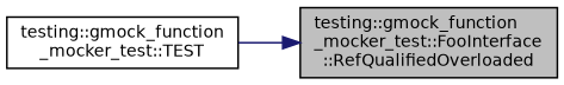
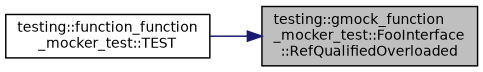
  digraph {
    rankdir=RL
    node [color=black fontname=Helvetica fontsize=10 shape=record]
    n1 [fillcolor=grey75 fontcolor=black height=0.2 label="testing::gmock_function\l_mocker_test::FooInterface\l::RefQualifiedOverloaded" style=filled width=0.4]
-   n2 [height=0.2 label="testing::gmock_function\l_mocker_test::TEST" width=0.4]
+   n2 [height=0.2 label="testing::function_function\l_mocker_test::TEST" width=0.4]
    n1 -> n2 [color=midnightblue dir=back fontname=Helvetica fontsize=10 labelfontname=Helvetica labelfontsize=10 style=solid]
  }
